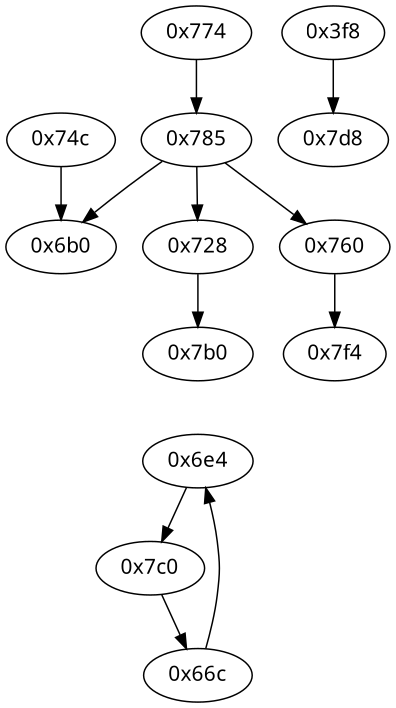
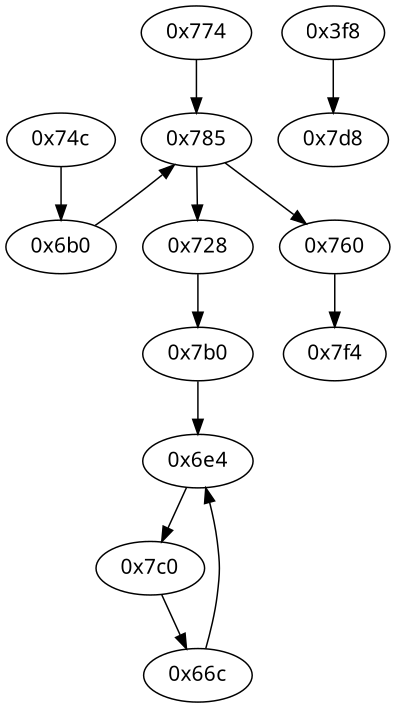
  strict digraph {
    fontname="Noto Sans"
    node [fontname="Noto Sans" opcode="[u'ldr', u'ldr', u'mov', u'b']"]
    edge [fontname="Noto Sans"]
    "0x728" [opcode="[u'ldr', u'b']"]
    "0x7b0"
    "0x6e4" [opcode="[u'str', u'str', u'ldr', u'ldrb', u'strb', u'ldr', u'ldr', u'ldrb', u'cmp', u'mov', u'b']"]
    "0x7c0" [opcode="[u'ldrb', u'ldr', u'add', u'str', u'ldr', u'b']"]
    "0x760" [opcode="[u'ldr', u'mov', u'bl', u'ldr', u'b']"]
    "0x7f4" [opcode="[u'mov', u'sub', u'pop']"]
    "0x7d8" [opcode="[u'ldr', u'str', u'ldr', u'ldr', u'str', u'ldr', u'b']"]
    "0x774" [opcode="[u'mov', u'mov', u'mov', u'b']"]
    n9 [label="0x785" opcode="[u'str', u'str', u'ldr', u'ldr', u'ldrb', u'ldr', u'ldr', u'ldr', u'cmp', u'mov', u'b']"]
    "0x6b0"
    "0x74c" [opcode="[u'ldr', u'add', u'str', u'ldr', u'b']"]
    "0x66c" [opcode="[u'ldr', u'ldr', u'add', u'mov', u'b']"]
    n13 [label="0x3f8" opcode="[u'push', u'add', u'sub', u'add', u'ldr', u'str', u'ldr', u'ldr', u'ldr', u'add', u'b']"]
    "0x728" -> "0x7b0"
+   "0x7b0" -> "0x6e4"
    "0x6e4" -> "0x7c0"
    "0x7c0" -> "0x66c"
    "0x760" -> "0x7f4"
    "0x774" -> n9
    n9 -> "0x728"
    n9 -> "0x760"
-   n9 -> "0x6b0"
+   "0x6b0" -> n9
    "0x74c" -> "0x6b0"
    "0x66c" -> "0x6e4"
    n13 -> "0x7d8"
  }
